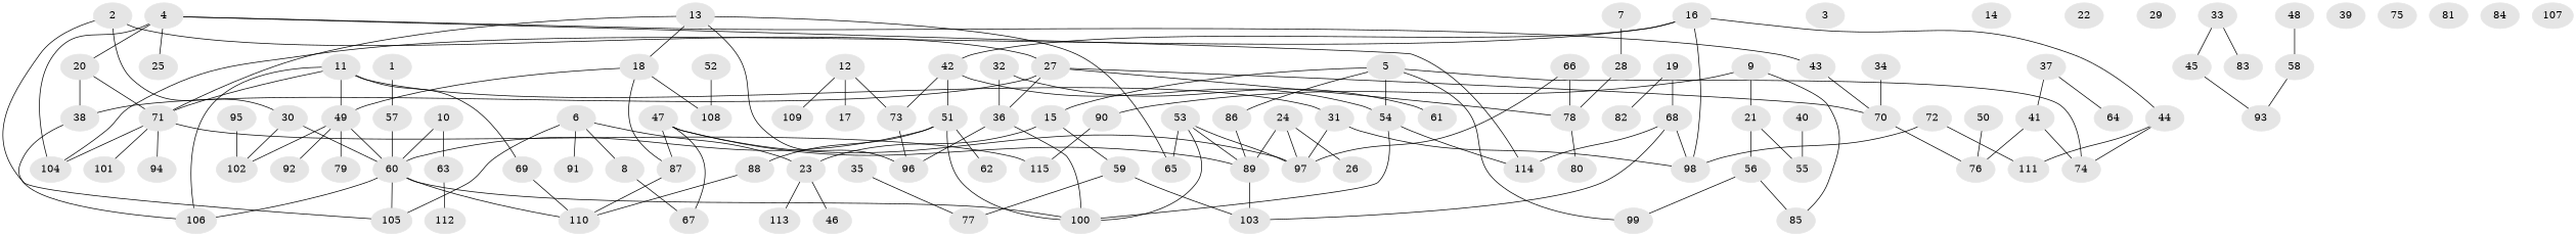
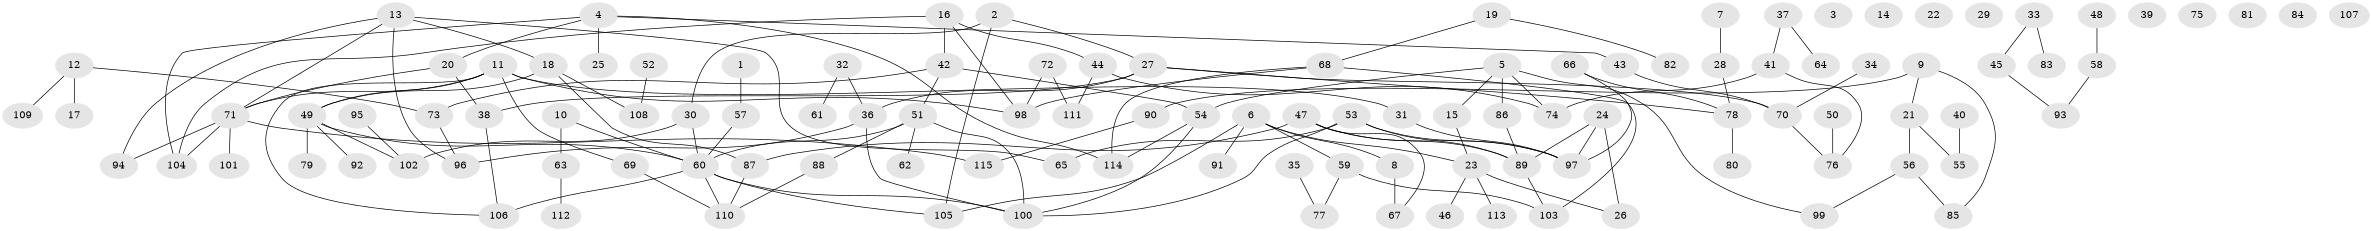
  graph {
    node [color=gray90 style=filled]
    1
    57
    60
    2
    27
    30
    105
    38
    36
    70
    78
    102
    3
    4
    20
    25
    43
    104
    114
    71
    5
    15
    54
    74
    86
    99
    23
    59
    100
    89
    6
    8
    91
    67
    26
    46
    113
    7
    28
    9
    21
    85
    90
    55
    56
    115
    10
    63
    106
    110
    112
    11
    31
    49
    69
    98
    97
    79
    92
    94
    101
    12
    17
    73
    109
    96
    13
    18
    65
    87
    108
    14
    77
    103
    16
    42
    44
    51
    111
    19
    68
    82
    22
    24
    95
    76
    80
    29
    32
    61
    33
    45
    83
    93
    34
    35
    37
    41
    64
    39
    40
    62
    88
    47
    48
    58
    50
    52
    53
    66
    72
    75
    81
    84
    107
    1 -- 57
    57 -- 60
    60 -- 105
    60 -- 100
    60 -- 106
    60 -- 110
    2 -- 27
    2 -- 30
    2 -- 105
    27 -- 38
    27 -- 36
    27 -- 70
    27 -- 78
    30 -- 60
    30 -- 102
    38 -- 106
    36 -- 100
    36 -- 96
    70 -- 76
    78 -- 80
    4 -- 20
    4 -- 25
    4 -- 43
    4 -- 104
    4 -- 114
    20 -- 38
    20 -- 71
    43 -- 70
    71 -- 104
    71 -- 115
    71 -- 94
    71 -- 101
    5 -- 15
    5 -- 54
    5 -- 74
    5 -- 86
    5 -- 99
    15 -- 23
-   15 -- 59
+   6 -- 59
    54 -- 114
    54 -- 100
    86 -- 89
+   23 -- 26
    23 -- 46
    23 -- 113
    59 -- 77
    59 -- 103
    89 -- 103
    6 -- 105
    6 -- 23
    6 -- 8
    6 -- 91
    8 -- 67
    7 -- 28
    28 -- 78
    9 -- 21
    9 -- 85
    9 -- 90
    21 -- 55
    21 -- 56
    90 -- 115
    56 -- 99
    56 -- 85
    10 -- 60
    10 -- 63
    63 -- 112
    11 -- 71
    11 -- 106
    11 -- 31
    11 -- 49
    11 -- 69
-   31 -- 98
+   11 -- 98
    31 -- 97
    49 -- 60
    49 -- 102
    49 -- 79
    49 -- 92
    69 -- 110
    12 -- 17
    12 -- 73
    12 -- 109
    73 -- 96
    13 -- 71
+   13 -- 94
    13 -- 96
    13 -- 18
    13 -- 65
    18 -- 49
    18 -- 87
    18 -- 108
    87 -- 110
    16 -- 104
    16 -- 98
    16 -- 42
    16 -- 44
    42 -- 54
    42 -- 73
    42 -- 51
    44 -- 74
    44 -- 111
    51 -- 60
    51 -- 100
    51 -- 62
    51 -- 88
    19 -- 68
    19 -- 82
    68 -- 114
    68 -- 98
    68 -- 103
    24 -- 89
    24 -- 26
    24 -- 97
    95 -- 102
    32 -- 36
    32 -- 61
    33 -- 45
    33 -- 83
    45 -- 93
    34 -- 70
    35 -- 77
    37 -- 41
    37 -- 64
    41 -- 74
    41 -- 76
    40 -- 55
    88 -- 110
    47 -- 89
    47 -- 67
    47 -- 97
    47 -- 87
    48 -- 58
    58 -- 93
    50 -- 76
    52 -- 108
    53 -- 100
    53 -- 89
    53 -- 97
    53 -- 65
    66 -- 78
    66 -- 97
    72 -- 98
    72 -- 111
  }
